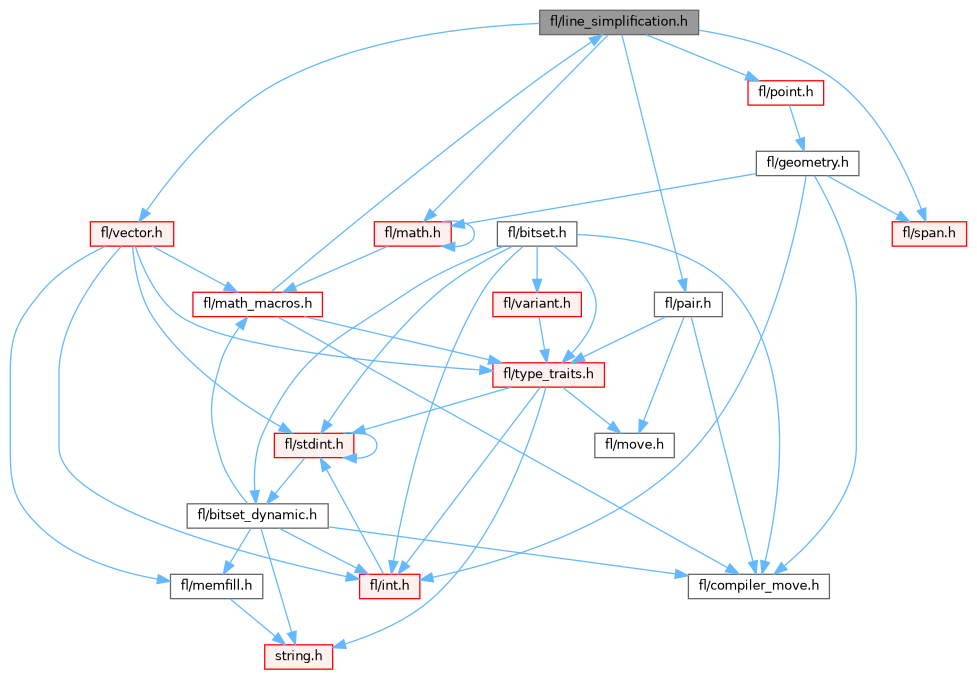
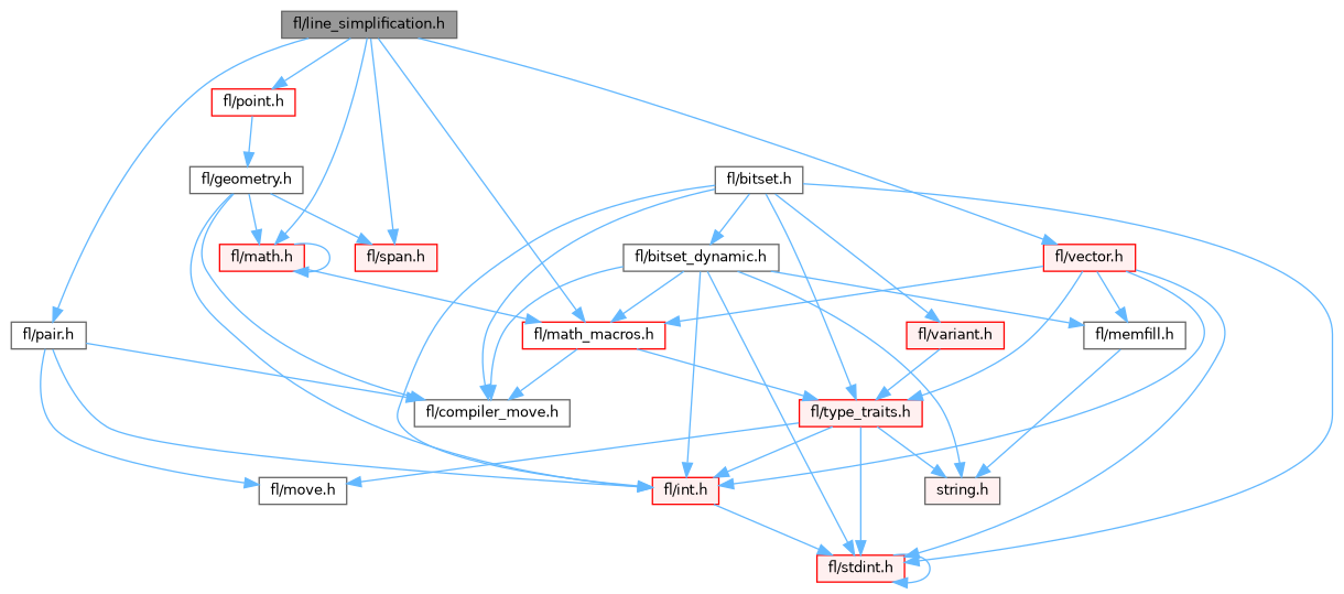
  digraph {
    node [color=red fillcolor=white fontname=Helvetica fontsize=10 shape=box style=filled]
    edge [color=steelblue1 fontname=Helvetica fontsize=10 labelfontname=Helvetica labelfontsize=10 style=solid]
    n1 [color=gray40 fillcolor=grey60 fontcolor=black height=0.2 label="fl/line_simplification.h" width=0.4]
    n2 [height=0.2 label="fl/math_macros.h" width=0.4]
    n3 [fillcolor="#FFF0F0" height=0.2 label="fl/math.h" width=0.4]
    n4 [color=grey40 height=0.2 label="fl/pair.h" width=0.4]
    n5 [height=0.2 label="fl/point.h" width=0.4]
    n6 [fillcolor="#FFF0F0" height=0.2 label="fl/span.h" width=0.4]
    n7 [fillcolor="#FFF0F0" height=0.2 label="fl/vector.h" width=0.4]
    n8 [color=grey40 height=0.2 label="fl/bitset.h" width=0.4]
    n9 [color=grey40 height=0.2 label="fl/bitset_dynamic.h" width=0.4]
    n10 [fillcolor="#FFF0F0" height=0.2 label="fl/stdint.h" width=0.4]
    n11 [fillcolor="#FFF0F0" height=0.2 label="fl/int.h" width=0.4]
    n12 [color=grey40 height=0.2 label="fl/compiler_move.h" width=0.4]
    n13 [fillcolor="#FFF0F0" height=0.2 label="fl/type_traits.h" width=0.4]
    n14 [fillcolor="#FFF0F0" height=0.2 label="fl/variant.h" width=0.4]
    n15 [color=grey40 height=0.2 label="fl/move.h" width=0.4]
    n16 [color=grey40 height=0.2 label="fl/geometry.h" width=0.4]
    n17 [color=grey40 height=0.2 label="fl/memfill.h" width=0.4]
-   n18 [fillcolor="#FFF0F0" height=0.2 label="string.h" width=0.4]
-   n2 -> n1
+   n18 [color=grey40 fillcolor="#FFF0F0" height=0.2 label="string.h" width=0.4]
+   n1 -> n2
    n1 -> n3
    n1 -> n4
    n1 -> n5
    n1 -> n6
    n1 -> n7
    n2 -> n12
    n2 -> n13
    n3 -> n2
    n3 -> n3
    n4 -> n12
-   n4 -> n13
+   n4 -> n11
    n4 -> n15
    n5 -> n16
    n7 -> n2
    n7 -> n10
    n7 -> n11
    n7 -> n13
    n7 -> n17
    n8 -> n9
    n8 -> n10
    n8 -> n11
    n8 -> n12
    n8 -> n13
    n8 -> n14
    n9 -> n2
-   n10 -> n9
+   n9 -> n10
    n9 -> n11
    n9 -> n12
    n9 -> n17
    n9 -> n18
    n10 -> n10
    n11 -> n10
    n13 -> n10
    n13 -> n11
    n13 -> n15
    n13 -> n18
    n14 -> n13
    n16 -> n3
    n16 -> n6
    n16 -> n11
    n16 -> n12
    n17 -> n18
  }
